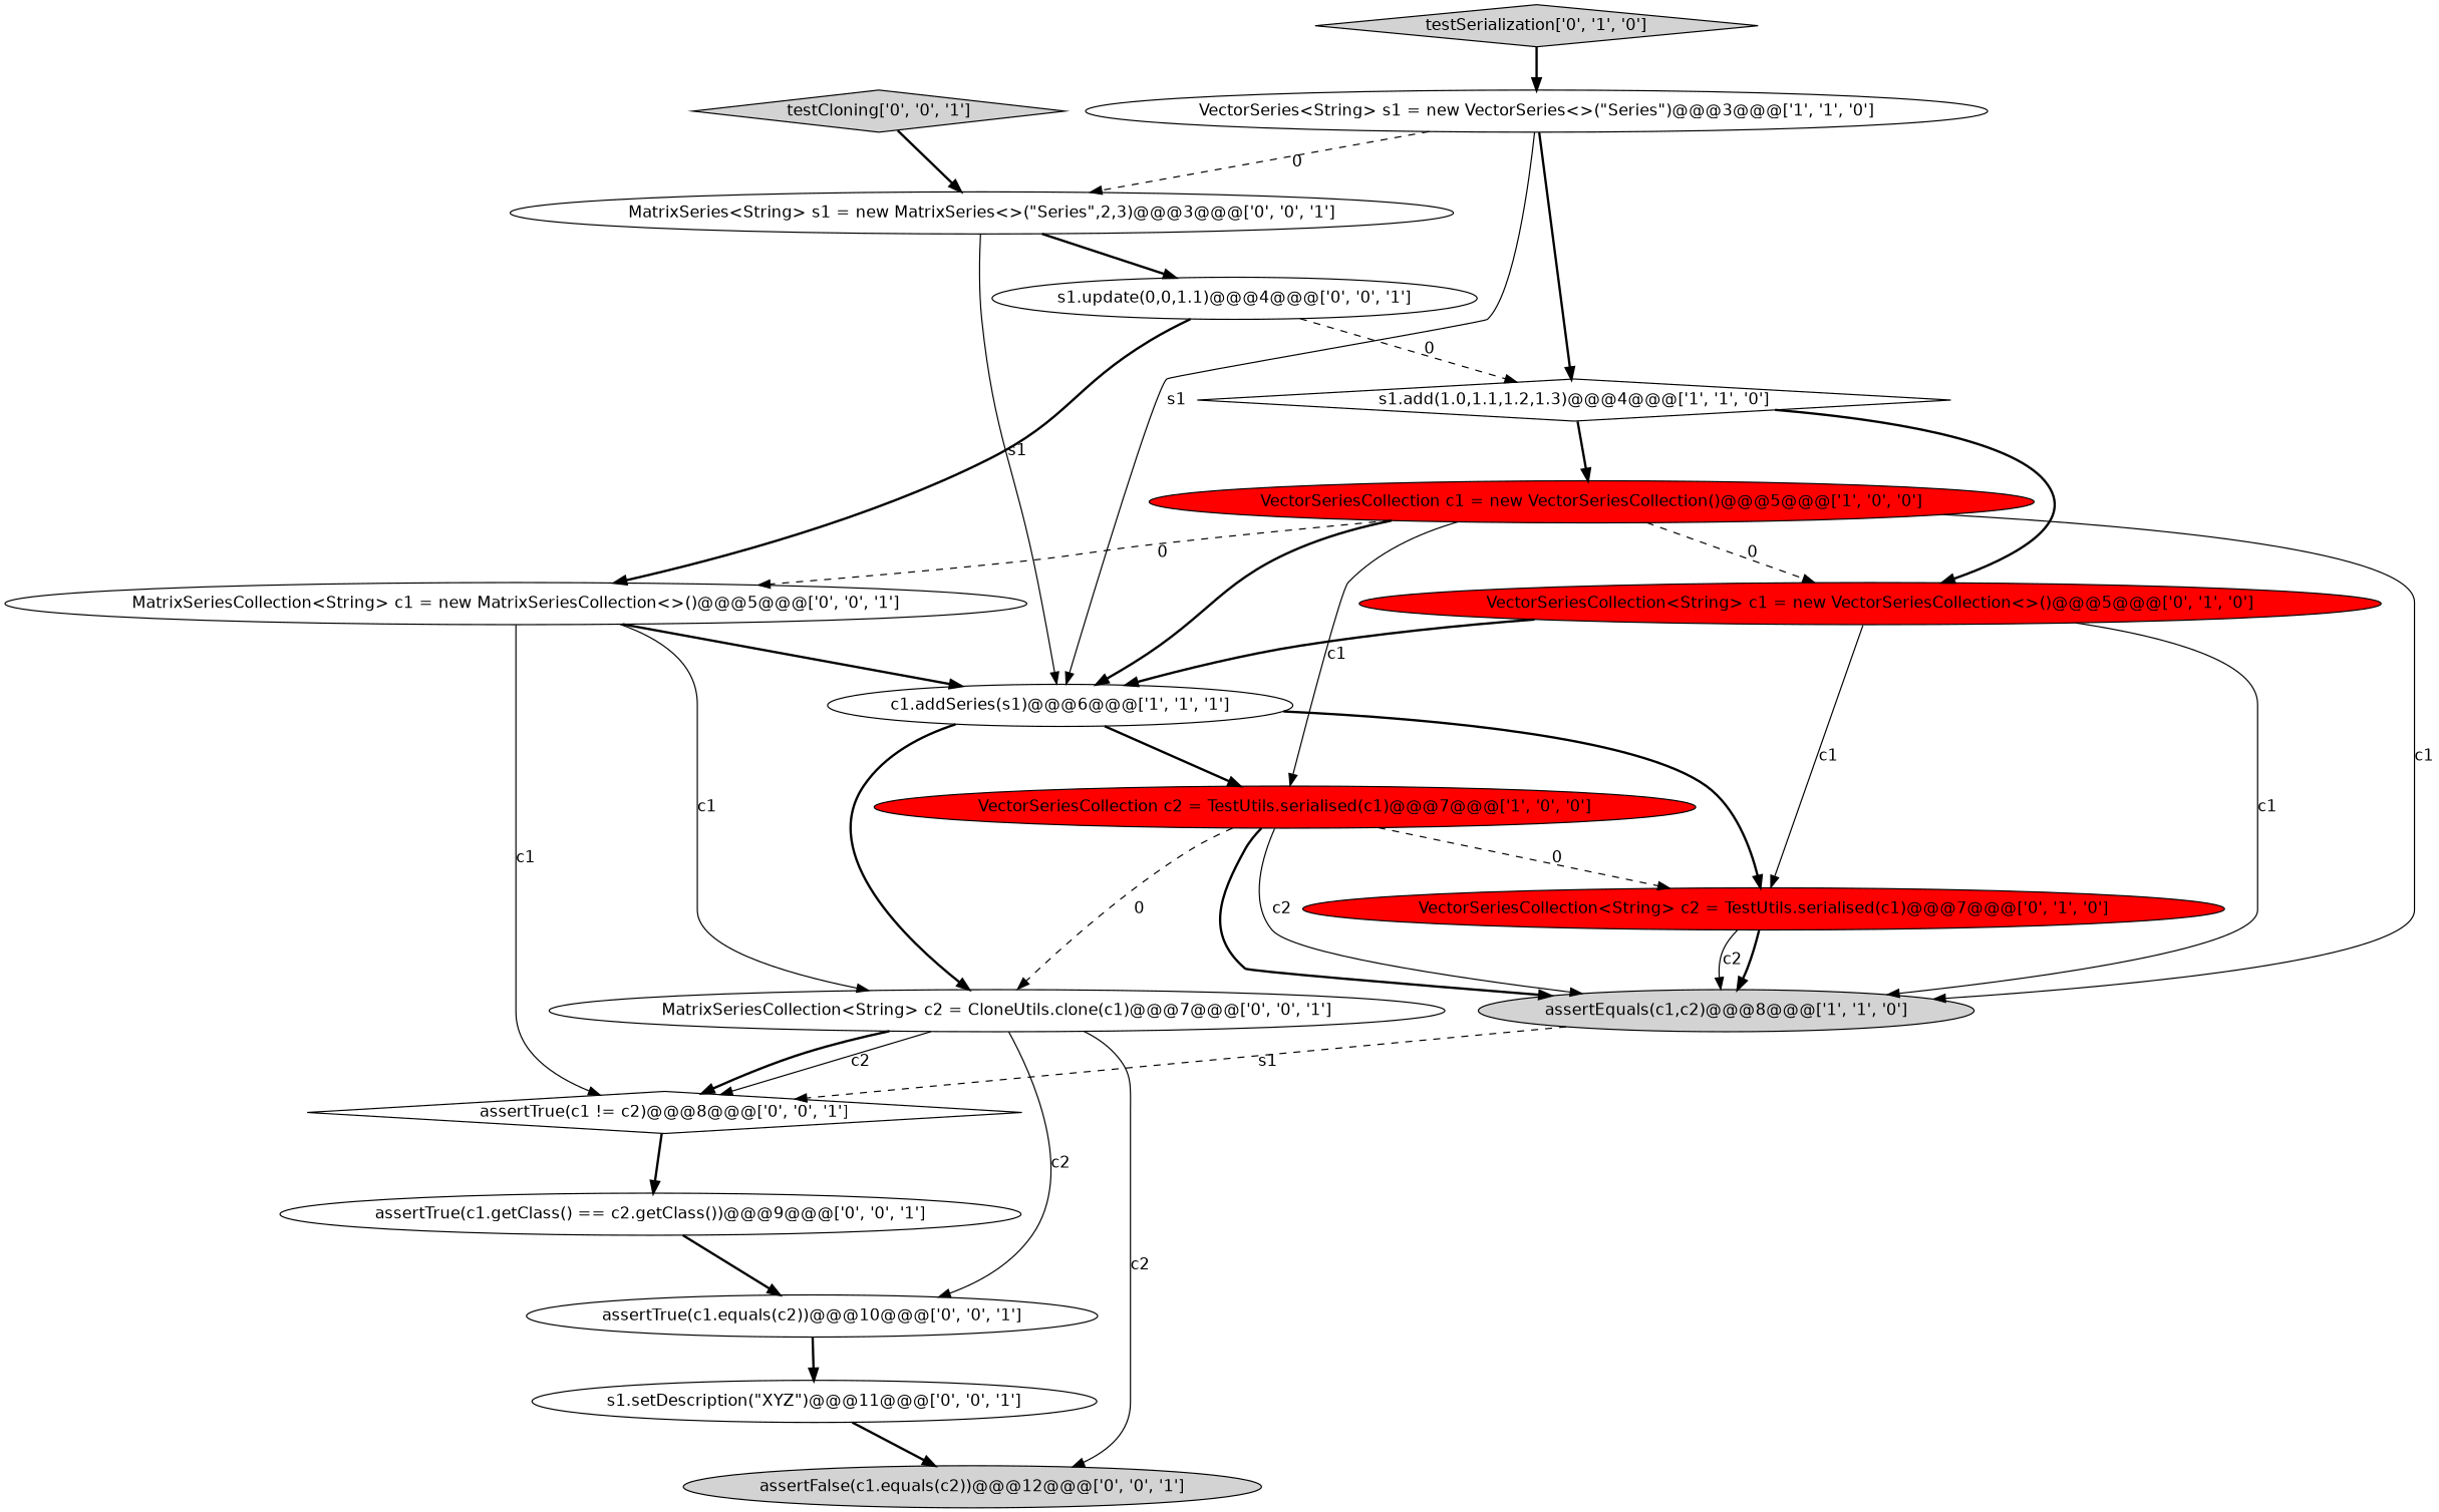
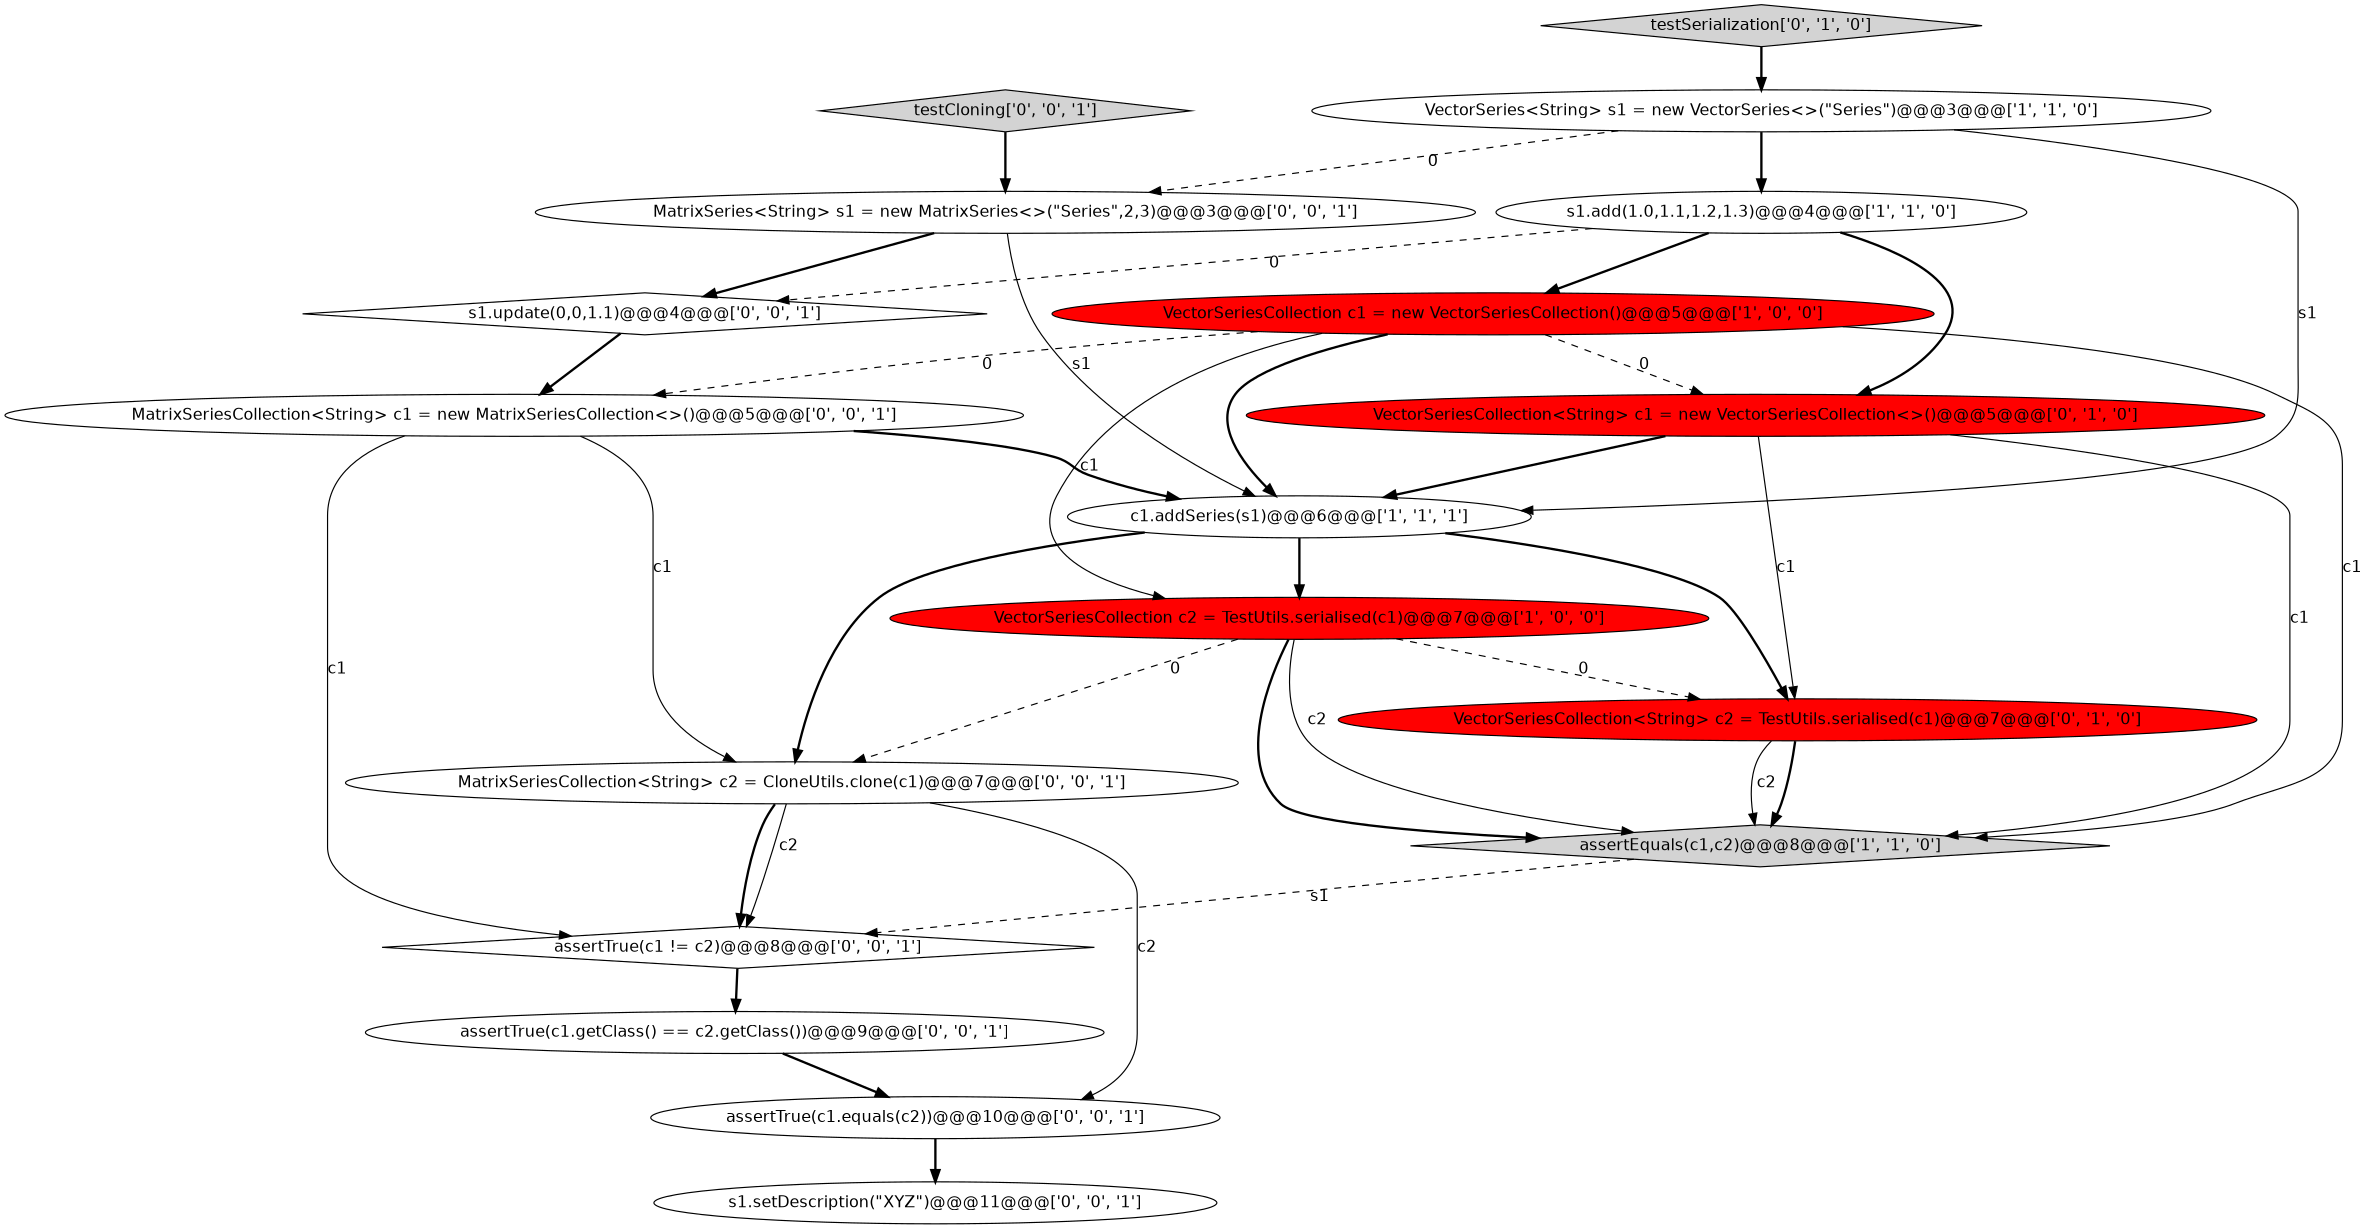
  digraph {
    fontname="DejaVu Sans"
    node [fillcolor=white fontname="DejaVu Sans" shape=ellipse style=filled]
    edge [fontname="DejaVu Sans" style=bold]
    n1 [label="assertTrue(c1.getClass() == c2.getClass())@@@9@@@['0', '0', '1']"]
    n2 [label="assertTrue(c1.equals(c2))@@@10@@@['0', '0', '1']"]
    n3 [label="s1.setDescription(\"XYZ\")@@@11@@@['0', '0', '1']"]
-   n4 [label="s1.add(1.0,1.1,1.2,1.3)@@@4@@@['1', '1', '0']" shape=diamond]
-   n5 [label="s1.update(0,0,1.1)@@@4@@@['0', '0', '1']"]
+   n4 [label="s1.add(1.0,1.1,1.2,1.3)@@@4@@@['1', '1', '0']"]
+   n5 [label="s1.update(0,0,1.1)@@@4@@@['0', '0', '1']" shape=diamond]
    n6 [fillcolor=red label="VectorSeriesCollection<String> c1 = new VectorSeriesCollection<>()@@@5@@@['0', '1', '0']"]
    n7 [fillcolor=red label="VectorSeriesCollection c1 = new VectorSeriesCollection()@@@5@@@['1', '0', '0']"]
    n8 [label="MatrixSeriesCollection<String> c1 = new MatrixSeriesCollection<>()@@@5@@@['0', '0', '1']"]
    n9 [fillcolor=red label="VectorSeriesCollection<String> c2 = TestUtils.serialised(c1)@@@7@@@['0', '1', '0']"]
-   n10 [fillcolor=lightgray label="assertEquals(c1,c2)@@@8@@@['1', '1', '0']"]
+   n10 [fillcolor=lightgray label="assertEquals(c1,c2)@@@8@@@['1', '1', '0']" shape=diamond]
    n11 [label="c1.addSeries(s1)@@@6@@@['1', '1', '1']"]
    n12 [fillcolor=red label="VectorSeriesCollection c2 = TestUtils.serialised(c1)@@@7@@@['1', '0', '0']"]
    n13 [label="assertTrue(c1 != c2)@@@8@@@['0', '0', '1']" shape=diamond]
-   n14 [fillcolor=lightgray label="assertFalse(c1.equals(c2))@@@12@@@['0', '0', '1']"]
    n15 [fillcolor=lightgray label="testCloning['0', '0', '1']" shape=diamond]
    n16 [label="MatrixSeries<String> s1 = new MatrixSeries<>(\"Series\",2,3)@@@3@@@['0', '0', '1']"]
    n17 [label="MatrixSeriesCollection<String> c2 = CloneUtils.clone(c1)@@@7@@@['0', '0', '1']"]
    n18 [label="VectorSeries<String> s1 = new VectorSeries<>(\"Series\")@@@3@@@['1', '1', '0']"]
    n19 [fillcolor=lightgray label="testSerialization['0', '1', '0']" shape=diamond]
    n1 -> n2
    n2 -> n3
-   n3 -> n14
-   n5 -> n4 [label=0 style=dashed]
+   n4 -> n5 [label=0 style=dashed]
    n4 -> n6
    n4 -> n7
    n5 -> n8
    n6 -> n9 [label=c1 style=solid]
    n6 -> n10 [label=c1 style=solid]
    n6 -> n11
    n7 -> n6 [label=0 style=dashed]
    n7 -> n8 [label=0 style=dashed]
    n7 -> n10 [label=c1 style=solid]
    n7 -> n11
    n7 -> n12 [label=c1 style=solid]
    n8 -> n11
    n8 -> n13 [label=c1 style=solid]
    n8 -> n17 [label=c1 style=solid]
    n9 -> n10
    n9 -> n10 [label=c2 style=solid]
    n10 -> n13 [label=s1 style=dashed]
    n11 -> n9
    n11 -> n12
    n11 -> n17
    n12 -> n9 [label=0 style=dashed]
    n12 -> n10
    n12 -> n10 [label=c2 style=solid]
    n12 -> n17 [label=0 style=dashed]
    n13 -> n1
    n15 -> n16
    n16 -> n5
    n16 -> n11 [label=s1 style=solid]
    n17 -> n2 [label=c2 style=solid]
    n17 -> n13 [label=c2 style=solid]
    n17 -> n13
-   n17 -> n14 [label=c2 style=solid]
    n18 -> n4
    n18 -> n11 [label=s1 style=solid]
    n18 -> n16 [label=0 style=dashed]
    n19 -> n18
  }
